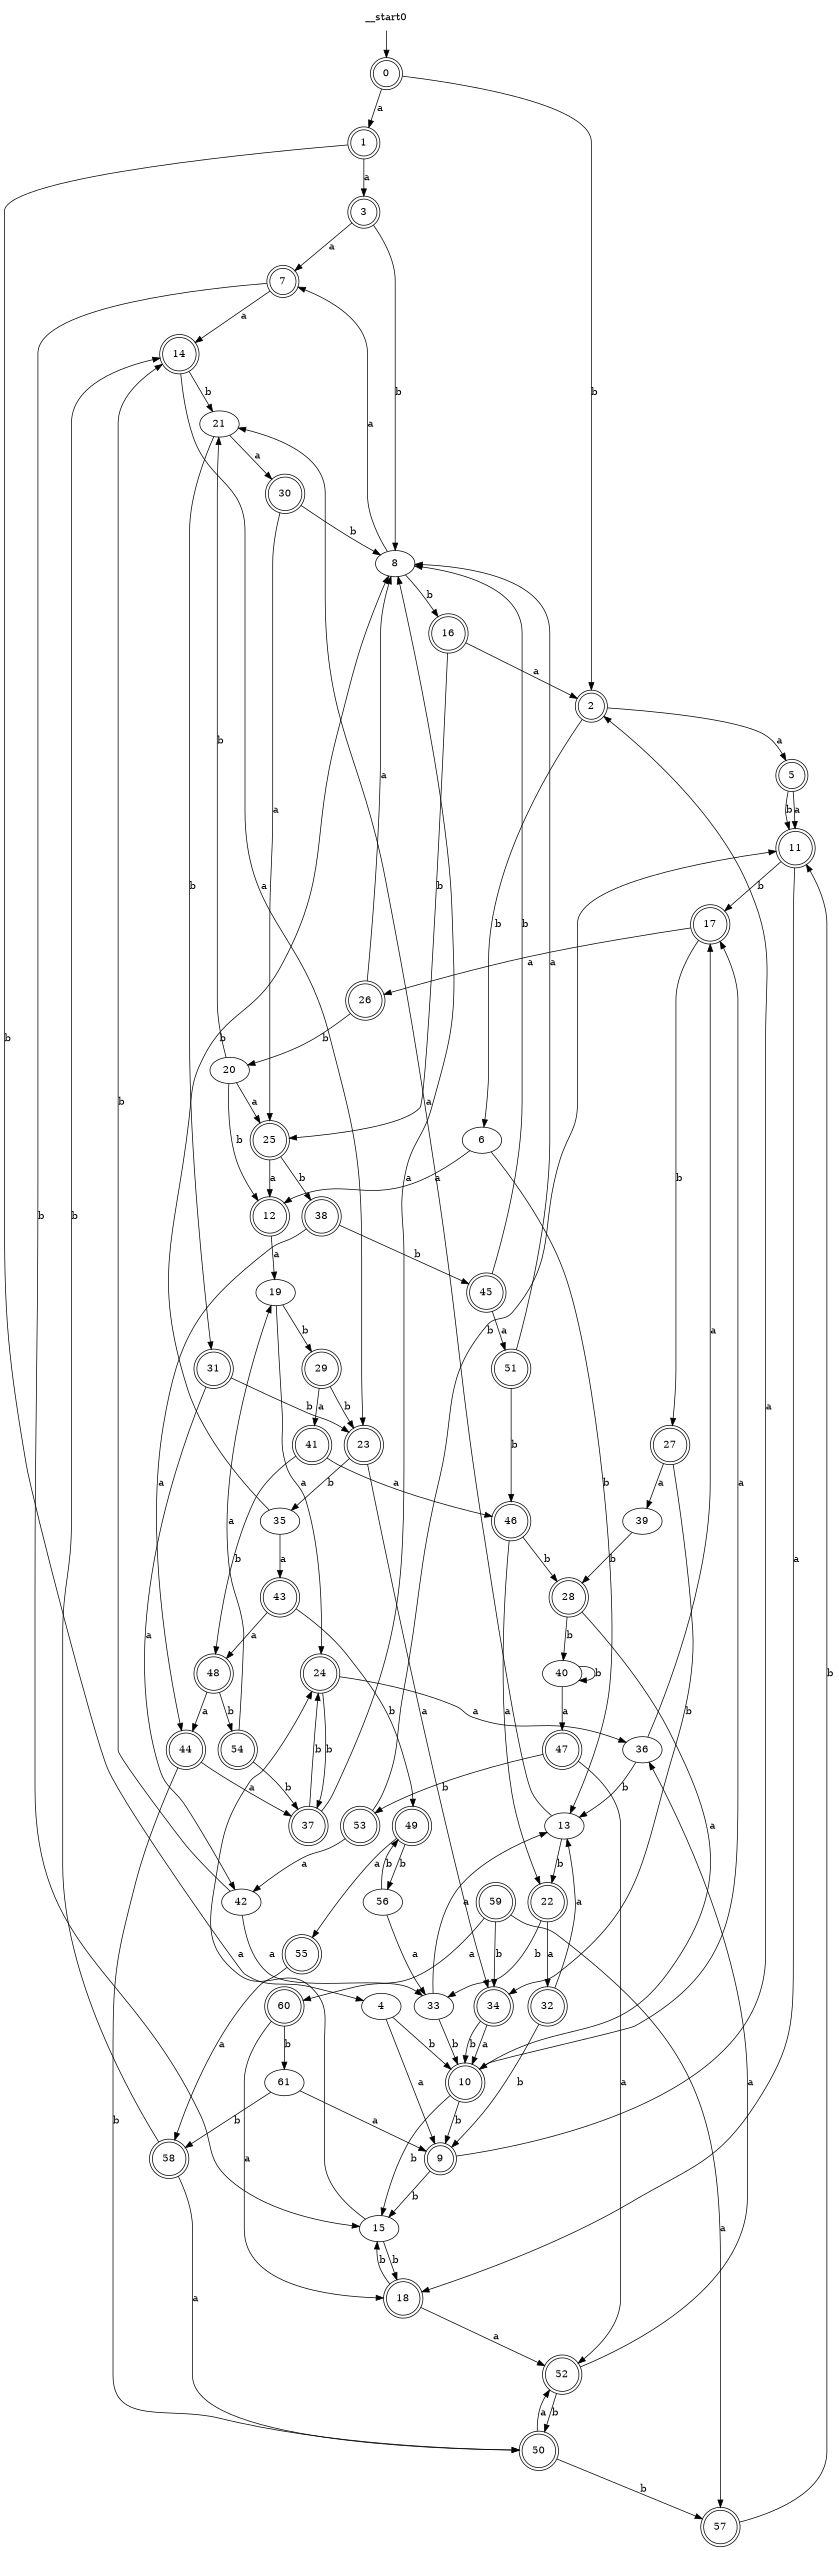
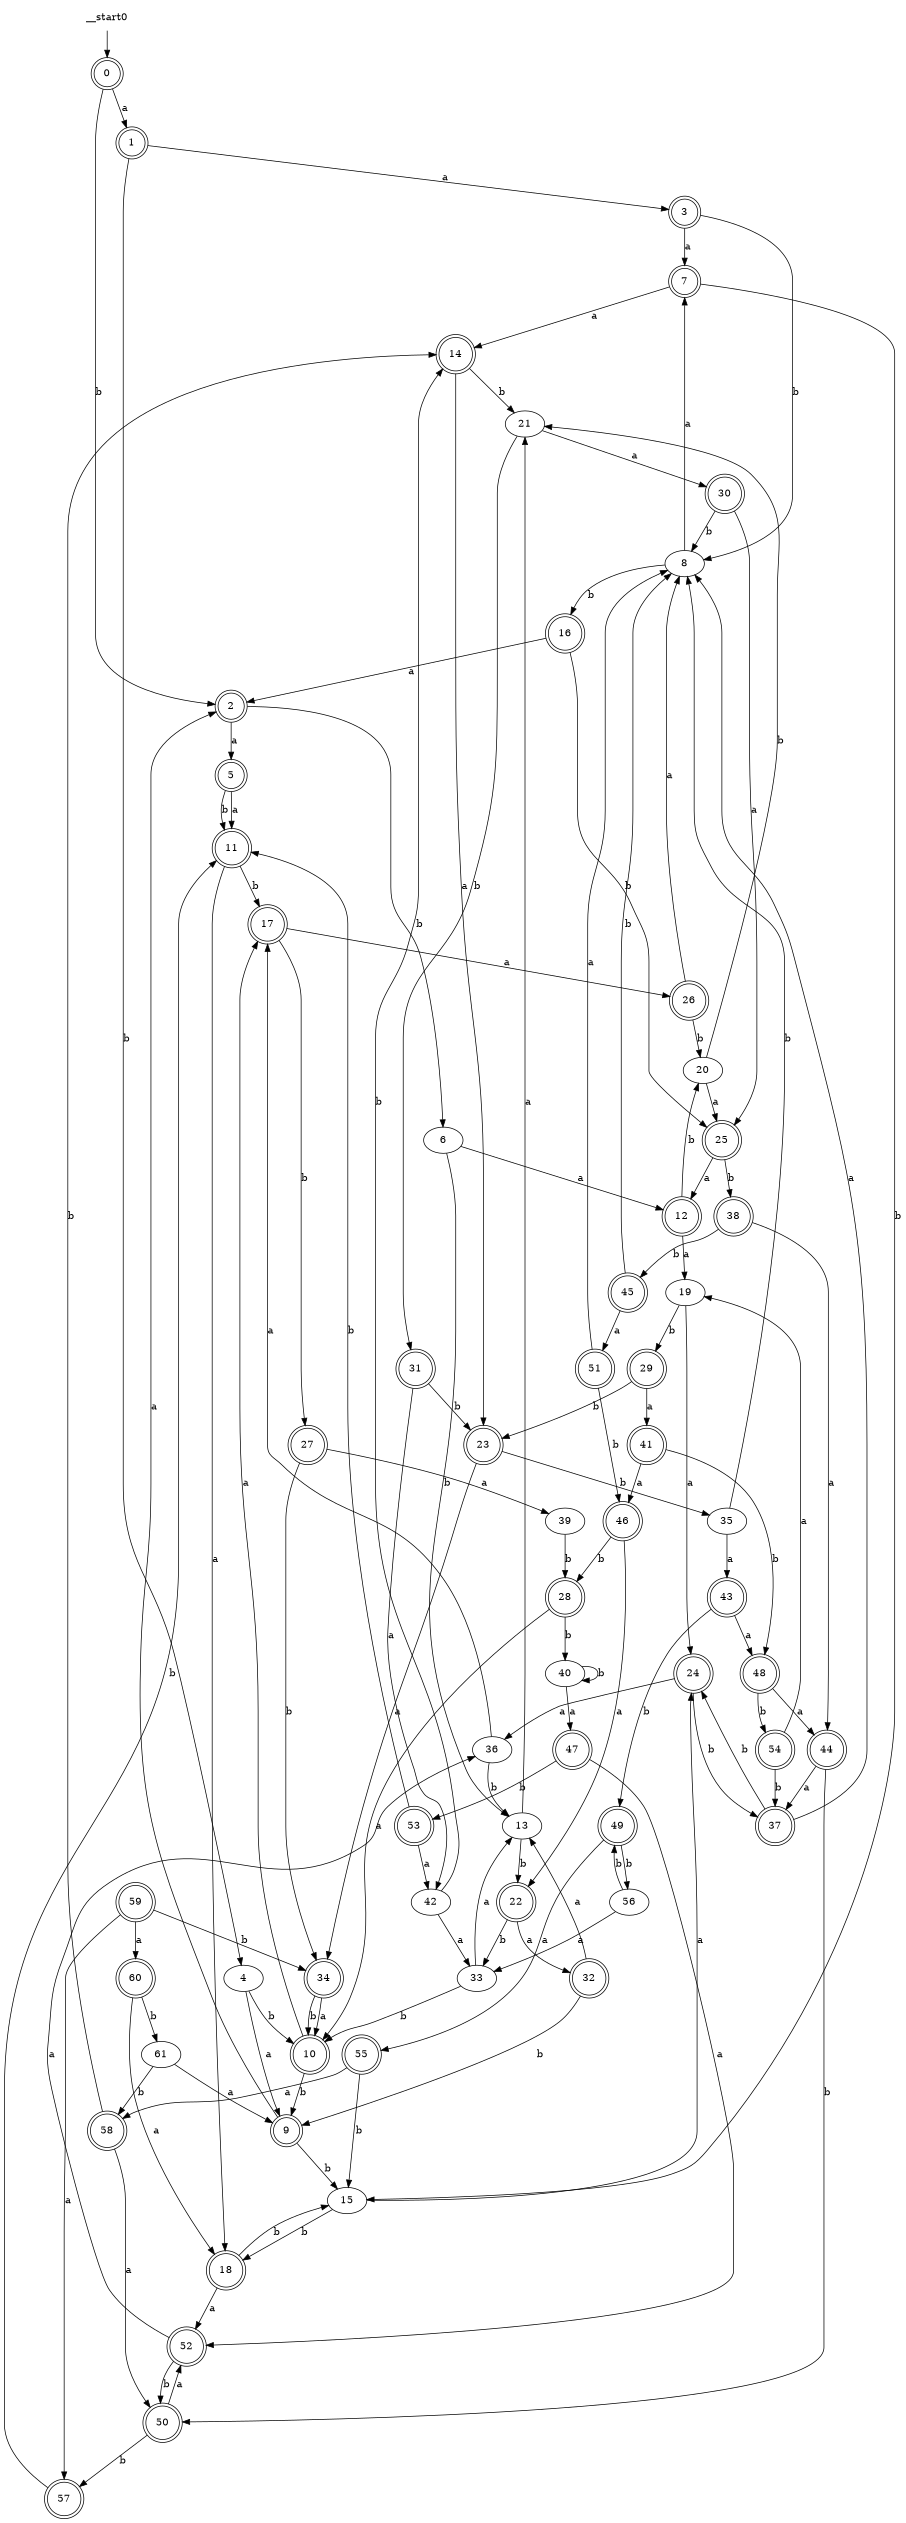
  digraph {
    node [shape=doublecircle]
    __start0 [shape=none]
    0
    1
    2
    3
    4 [shape=""]
    5
    6 [shape=""]
    7
    8 [shape=""]
    9
    10
    11
    12
    13 [shape=""]
    14
    15 [shape=""]
    16
    17
    18
    19 [shape=""]
    20 [shape=""]
    21 [shape=""]
    22
    23
    24
    25
    26
    27
    52
    29
    30
    31
    32
    33 [shape=""]
    34
    35 [shape=""]
    36 [shape=""]
    37
    38
    39 [shape=ellipse]
    28
    40 [shape=""]
    41
    42 [shape=""]
    43
    44
    45
    47
    46
    48
    49
    50
    51
    53
    54
    55
    56 [shape=""]
    57
    58
    59
    60
    61 [shape=""]
    __start0 -> 0
    0 -> 1 [label=a]
    0 -> 2 [label=b]
    1 -> 3 [label=a]
    1 -> 4 [label=b]
    2 -> 5 [label=a]
    2 -> 6 [label=b]
    3 -> 7 [label=a]
    3 -> 8 [label=b]
    4 -> 9 [label=a]
    4 -> 10 [label=b]
    5 -> 11 [label=a]
    5 -> 11 [label=b]
    6 -> 12 [label=a]
    6 -> 13 [label=b]
    7 -> 14 [label=a]
    7 -> 15 [label=b]
    8 -> 7 [label=a]
    8 -> 16 [label=b]
    9 -> 2 [label=a]
    9 -> 15 [label=b]
    10 -> 9 [label=b]
    10 -> 17 [label=a]
    11 -> 17 [label=b]
    11 -> 18 [label=a]
    12 -> 19 [label=a]
-   20 -> 12 [label=b]
+   12 -> 20 [label=b]
    13 -> 21 [label=a]
    13 -> 22 [label=b]
    14 -> 21 [label=b]
    14 -> 23 [label=a]
    15 -> 18 [label=b]
    15 -> 24 [label=a]
    16 -> 2 [label=a]
    16 -> 25 [label=b]
    17 -> 26 [label=a]
    17 -> 27 [label=b]
    18 -> 15 [label=b]
    18 -> 52 [label=a]
    19 -> 24 [label=a]
    19 -> 29 [label=b]
    20 -> 21 [label=b]
    20 -> 25 [label=a]
    21 -> 30 [label=a]
    21 -> 31 [label=b]
    22 -> 32 [label=a]
    22 -> 33 [label=b]
    23 -> 34 [label=a]
    23 -> 35 [label=b]
    24 -> 36 [label=a]
    24 -> 37 [label=b]
    25 -> 12 [label=a]
    25 -> 38 [label=b]
    26 -> 8 [label=a]
    26 -> 20 [label=b]
    27 -> 34 [label=b]
    27 -> 39 [label=a]
    52 -> 36 [label=a]
    52 -> 50 [label=b]
    29 -> 23 [label=b]
    29 -> 41 [label=a]
    30 -> 8 [label=b]
    30 -> 25 [label=a]
    31 -> 23 [label=b]
    31 -> 42 [label=a]
    32 -> 9 [label=b]
    32 -> 13 [label=a]
    33 -> 10 [label=b]
    33 -> 13 [label=a]
    34 -> 10 [label=a]
    34 -> 10 [label=b]
    35 -> 8 [label=b]
    35 -> 43 [label=a]
    36 -> 13 [label=b]
    36 -> 17 [label=a]
    37 -> 8 [label=a]
    37 -> 24 [label=b]
    38 -> 44 [label=a]
    38 -> 45 [label=b]
    39 -> 28 [label=b]
    28 -> 10 [label=a]
    28 -> 40 [label=b]
    40 -> 40 [label=b]
    40 -> 47 [label=a]
    41 -> 46 [label=a]
    41 -> 48 [label=b]
    42 -> 14 [label=b]
    42 -> 33 [label=a]
    43 -> 48 [label=a]
    43 -> 49 [label=b]
    44 -> 37 [label=a]
    44 -> 50 [label=b]
    45 -> 8 [label=b]
    45 -> 51 [label=a]
    47 -> 52 [label=a]
    47 -> 53 [label=b]
    46 -> 22 [label=a]
    46 -> 28 [label=b]
    48 -> 44 [label=a]
    48 -> 54 [label=b]
    49 -> 55 [label=a]
    49 -> 56 [label=b]
    50 -> 52 [label=a]
    50 -> 57 [label=b]
    51 -> 8 [label=a]
    51 -> 46 [label=b]
    53 -> 11 [label=b]
    53 -> 42 [label=a]
    54 -> 19 [label=a]
    54 -> 37 [label=b]
-   10 -> 15 [label=b]
+   55 -> 15 [label=b]
    55 -> 58 [label=a]
    56 -> 33 [label=a]
    56 -> 49 [label=b]
    57 -> 11 [label=b]
    58 -> 14 [label=b]
    58 -> 50 [label=a]
    59 -> 34 [label=b]
    59 -> 57 [label=a]
    59 -> 60 [label=a]
    60 -> 18 [label=a]
    60 -> 61 [label=b]
    61 -> 9 [label=a]
    61 -> 58 [label=b]
  }
